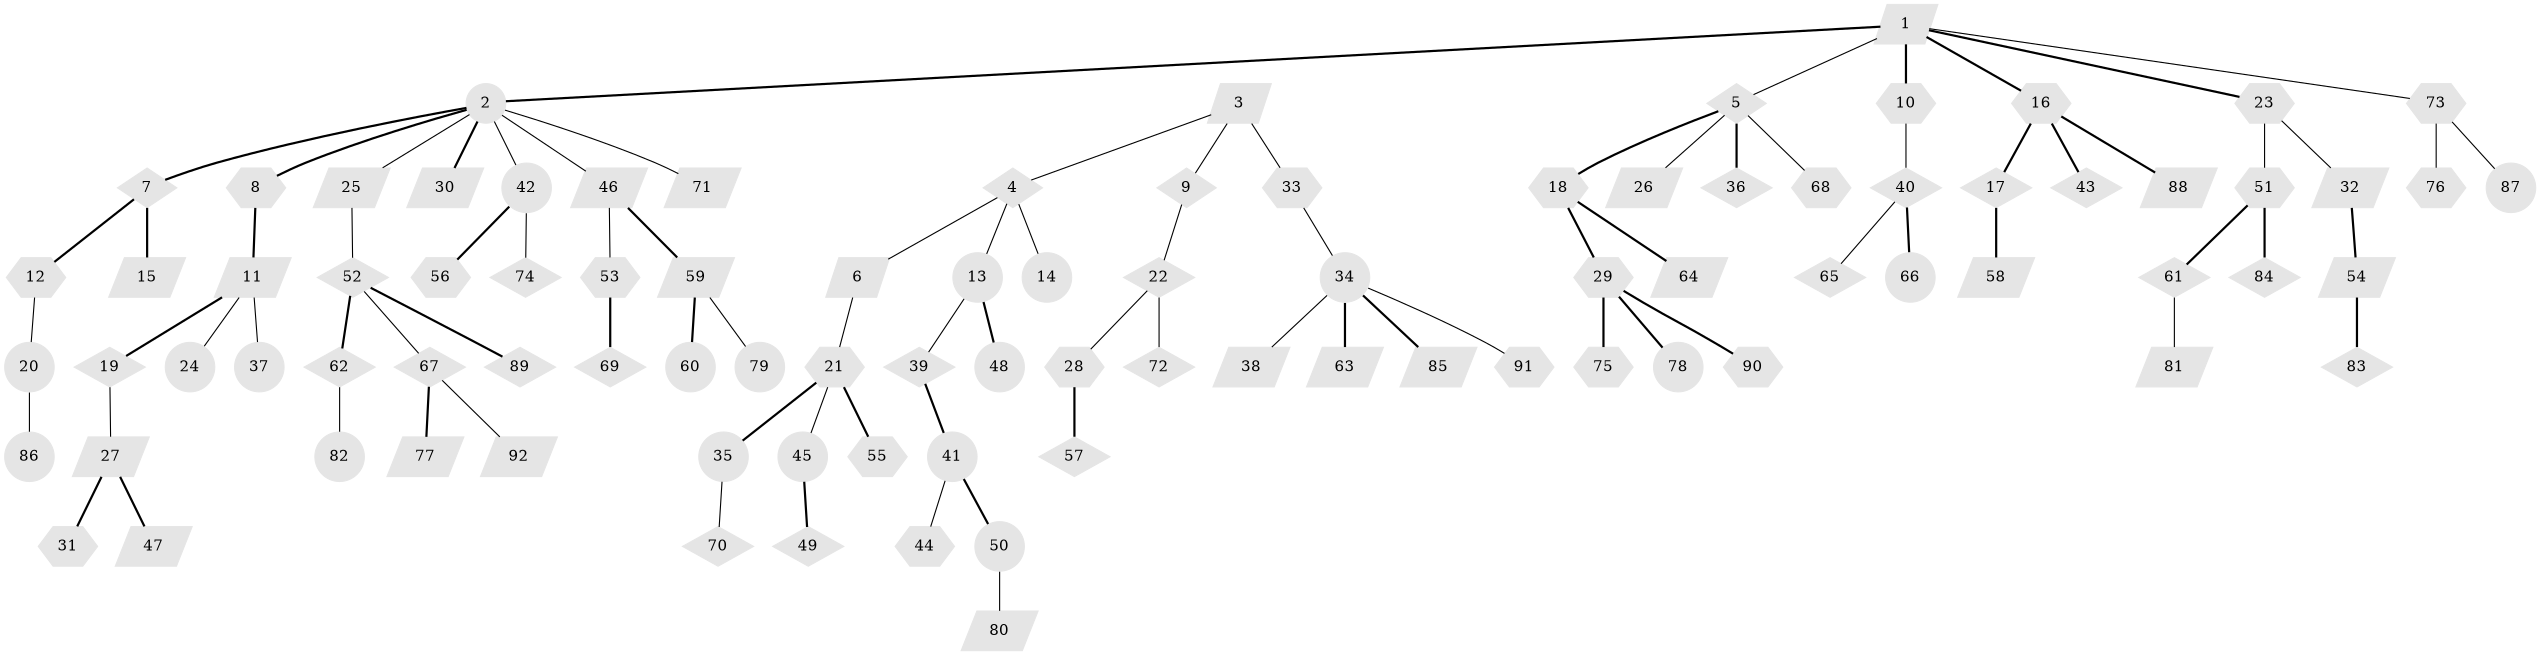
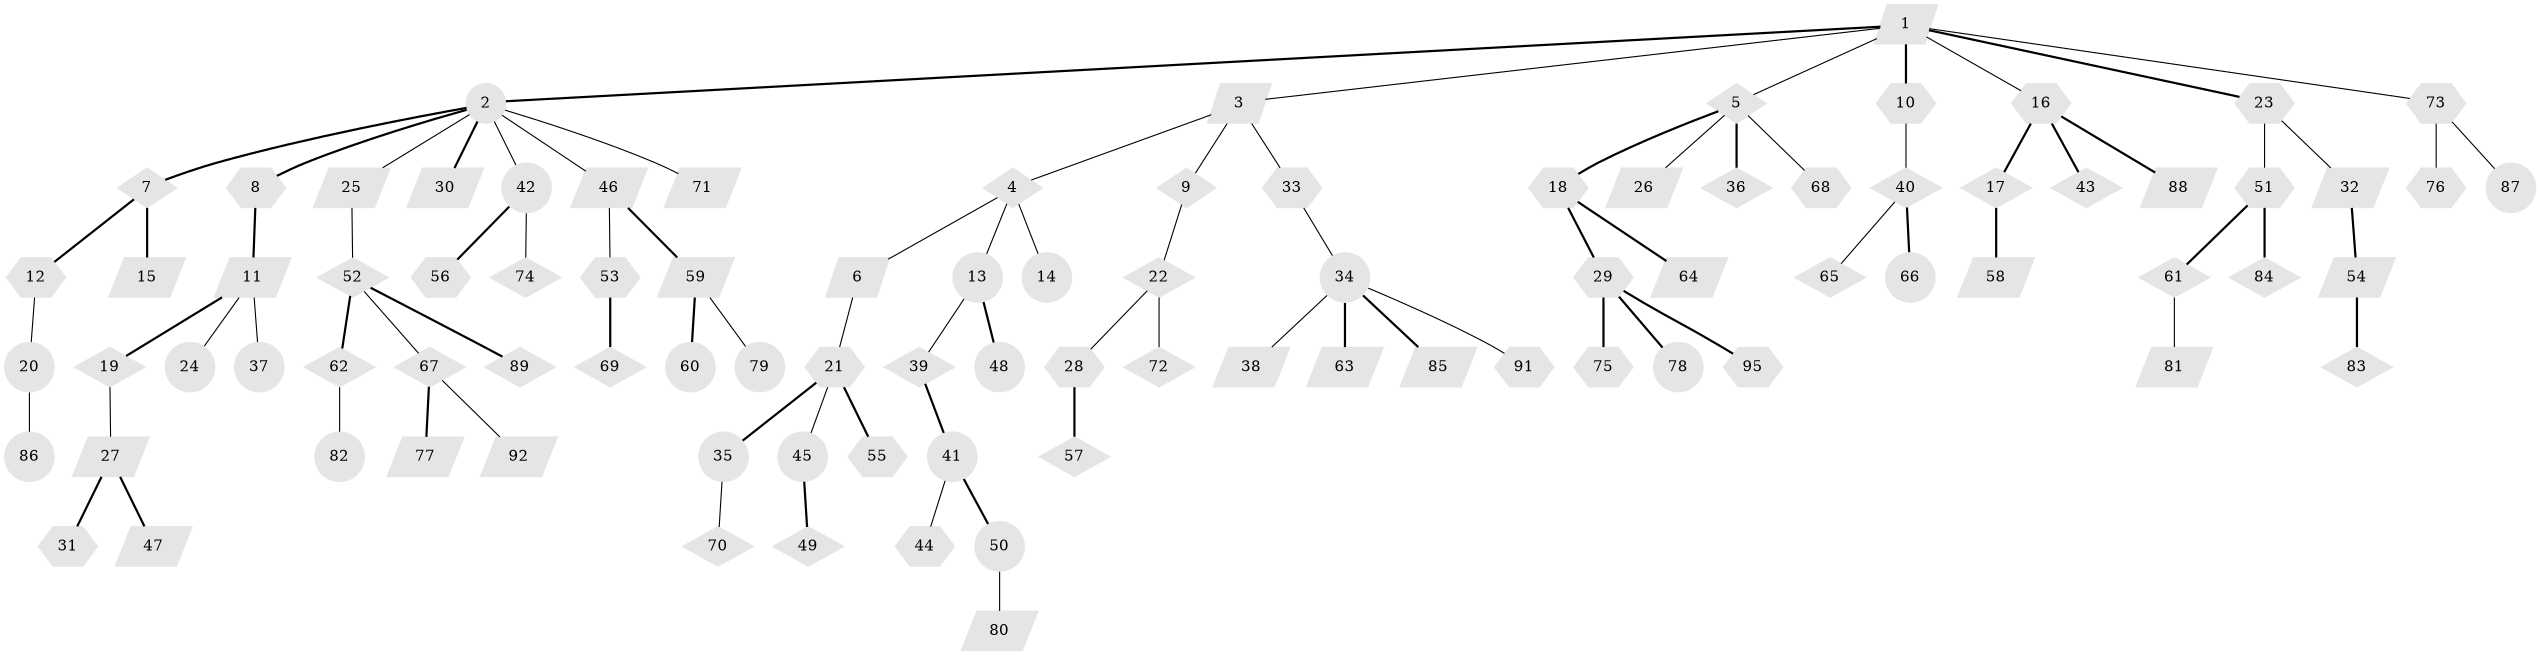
  graph {
    node [color=gray90 shape=parallelogram style=filled]
    edge [style=solid]
    2 [shape=circle]
    1
    3
    5 [shape=diamond]
    10 [shape=hexagon]
    16 [shape=hexagon]
    23 [shape=hexagon]
    73 [shape=hexagon]
    7 [shape=diamond]
    8 [shape=hexagon]
    25
    30
    42 [shape=circle]
    46
    71
    4 [shape=diamond]
    9 [shape=diamond]
    33 [shape=hexagon]
    18 [shape=hexagon]
    26
    36 [shape=diamond]
    68 [shape=hexagon]
    40 [shape=diamond]
    17 [shape=diamond]
    43 [shape=diamond]
    88
    51 [shape=hexagon]
    32
    76 [shape=hexagon]
    87 [shape=circle]
    12 [shape=hexagon]
    15
    11
    52 [shape=diamond]
    56 [shape=hexagon]
    74 [shape=diamond]
    53 [shape=hexagon]
    59
    6
    13 [shape=circle]
    14 [shape=circle]
    22 [shape=diamond]
    34 [shape=circle]
    21 [shape=hexagon]
    39 [shape=diamond]
    48 [shape=circle]
    29 [shape=hexagon]
    64
    35 [shape=circle]
    45 [shape=circle]
    55 [shape=hexagon]
    20 [shape=circle]
    19 [shape=diamond]
    24 [shape=circle]
    37 [shape=circle]
    28 [shape=hexagon]
    72 [shape=diamond]
    65 [shape=diamond]
    66 [shape=circle]
    27
    86 [shape=circle]
    41 [shape=circle]
    58
    61 [shape=diamond]
    84 [shape=diamond]
    75 [shape=hexagon]
    78 [shape=circle]
-   90 [shape=hexagon]
+   90 [shape=hexagon label=95]
    31 [shape=hexagon]
    47
    70 [shape=diamond]
    49 [shape=diamond]
    57 [shape=diamond]
    54
    62 [shape=diamond]
    67 [shape=diamond]
    89 [shape=diamond]
    83 [shape=diamond]
    38
    63
    85
    91 [shape=hexagon]
    44 [shape=hexagon]
    50 [shape=circle]
    80
    69 [shape=diamond]
    60 [shape=circle]
    79 [shape=circle]
    81
    82 [shape=circle]
    77
    92
    2 -- 7 [style=bold]
    2 -- 8 [style=bold]
    2 -- 25
    2 -- 30 [style=bold]
    2 -- 42
    2 -- 46
    2 -- 71
    1 -- 2 [style=bold]
+   1 -- 3
    1 -- 5
    1 -- 10 [style=bold]
-   1 -- 16 [style=bold]
+   1 -- 16
    1 -- 23 [style=bold]
    1 -- 73
    3 -- 4
    3 -- 9
    3 -- 33
    5 -- 18 [style=bold]
    5 -- 26
    5 -- 36 [style=bold]
    5 -- 68
    10 -- 40
    16 -- 17 [style=bold]
    16 -- 43 [style=bold]
    16 -- 88 [style=bold]
    23 -- 51
    23 -- 32
    73 -- 76
    73 -- 87
    7 -- 12 [style=bold]
    7 -- 15 [style=bold]
    8 -- 11 [style=bold]
    25 -- 52
    42 -- 56 [style=bold]
    42 -- 74
    46 -- 53
    46 -- 59 [style=bold]
    4 -- 6
    4 -- 13
    4 -- 14
    9 -- 22
    33 -- 34
    18 -- 29 [style=bold]
    18 -- 64 [style=bold]
    40 -- 65
    40 -- 66 [style=bold]
    17 -- 58 [style=bold]
    51 -- 61 [style=bold]
    51 -- 84 [style=bold]
    32 -- 54 [style=bold]
    12 -- 20
    11 -- 19 [style=bold]
    11 -- 24
    11 -- 37
    52 -- 62 [style=bold]
    52 -- 67
    52 -- 89 [style=bold]
    53 -- 69 [style=bold]
    59 -- 60 [style=bold]
    59 -- 79
    6 -- 21
    13 -- 39
    13 -- 48 [style=bold]
    22 -- 28
    22 -- 72
    34 -- 38
    34 -- 63 [style=bold]
    34 -- 85 [style=bold]
    34 -- 91
    21 -- 35 [style=bold]
    21 -- 45
    21 -- 55 [style=bold]
    39 -- 41 [style=bold]
    29 -- 75 [style=bold]
    29 -- 78 [style=bold]
    29 -- 90 [style=bold]
    35 -- 70
    45 -- 49 [style=bold]
    20 -- 86
    19 -- 27
    28 -- 57 [style=bold]
    27 -- 31 [style=bold]
    27 -- 47 [style=bold]
    41 -- 44
    41 -- 50 [style=bold]
    61 -- 81
    54 -- 83 [style=bold]
    62 -- 82
    67 -- 77 [style=bold]
    67 -- 92
    50 -- 80
  }
